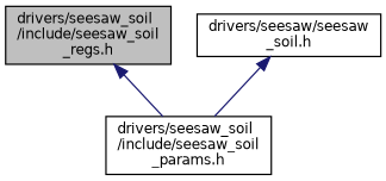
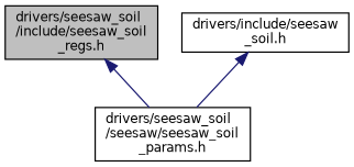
  digraph {
    node [color=black fillcolor=white fontname=Helvetica fontsize=10 shape=record style=filled]
    edge [color=midnightblue dir=back fontname=Helvetica fontsize=10 labelfontname=Helvetica labelfontsize=10 style=solid]
    n1 [fillcolor=grey75 fontcolor=black height=0.2 label="drivers/seesaw_soil\l/include/seesaw_soil\l_regs.h" width=0.4]
-   n2 [height=0.2 label="drivers/seesaw_soil\l/include/seesaw_soil\l_params.h" width=0.4]
-   n3 [height=0.2 label="drivers/seesaw/seesaw\l_soil.h" width=0.4]
+   n2 [height=0.2 label="drivers/seesaw_soil\l/seesaw/seesaw_soil\l_params.h" width=0.4]
+   n3 [height=0.2 label="drivers/include/seesaw\l_soil.h" width=0.4]
    n1 -> n2
    n3 -> n2
  }
